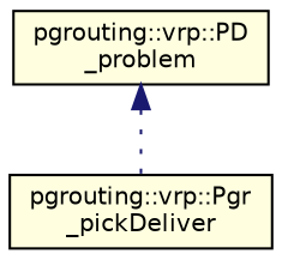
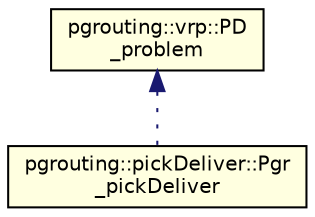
  digraph {
    node [color=black fillcolor=lightyellow fontname=Helvetica fontsize=10 shape=record style=filled]
-   n1 [fontcolor=black height=0.2 label="pgrouting::vrp::Pgr\l_pickDeliver" width=0.4]
+   n1 [fontcolor=black height=0.2 label="pgrouting::pickDeliver::Pgr\l_pickDeliver" width=0.4]
    n2 [height=0.2 label="pgrouting::vrp::PD\l_problem" width=0.4]
    n2 -> n1 [color=midnightblue dir=back fontname=Helvetica fontsize=10 labelfontname=Helvetica labelfontsize=10 style=dotted]
  }
